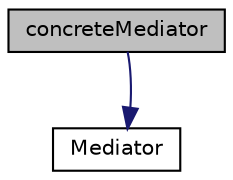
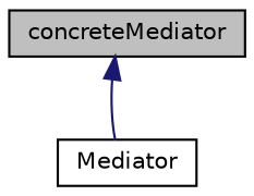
  digraph {
    node [color=black fontname=Helvetica fontsize=10 shape=record style=filled]
    n1 [fillcolor=grey75 fontcolor=black height=0.2 label=concreteMediator width=0.4]
    n2 [fillcolor=white height=0.2 label=Mediator width=0.4]
-   n2 -> n1 [color=midnightblue dir=back fontname=Helvetica fontsize=10 labelfontname=Helvetica labelfontsize=10 style=solid]
+   n1 -> n2 [color=midnightblue dir=back fontname=Helvetica fontsize=10 labelfontname=Helvetica labelfontsize=10 style=solid]
  }
